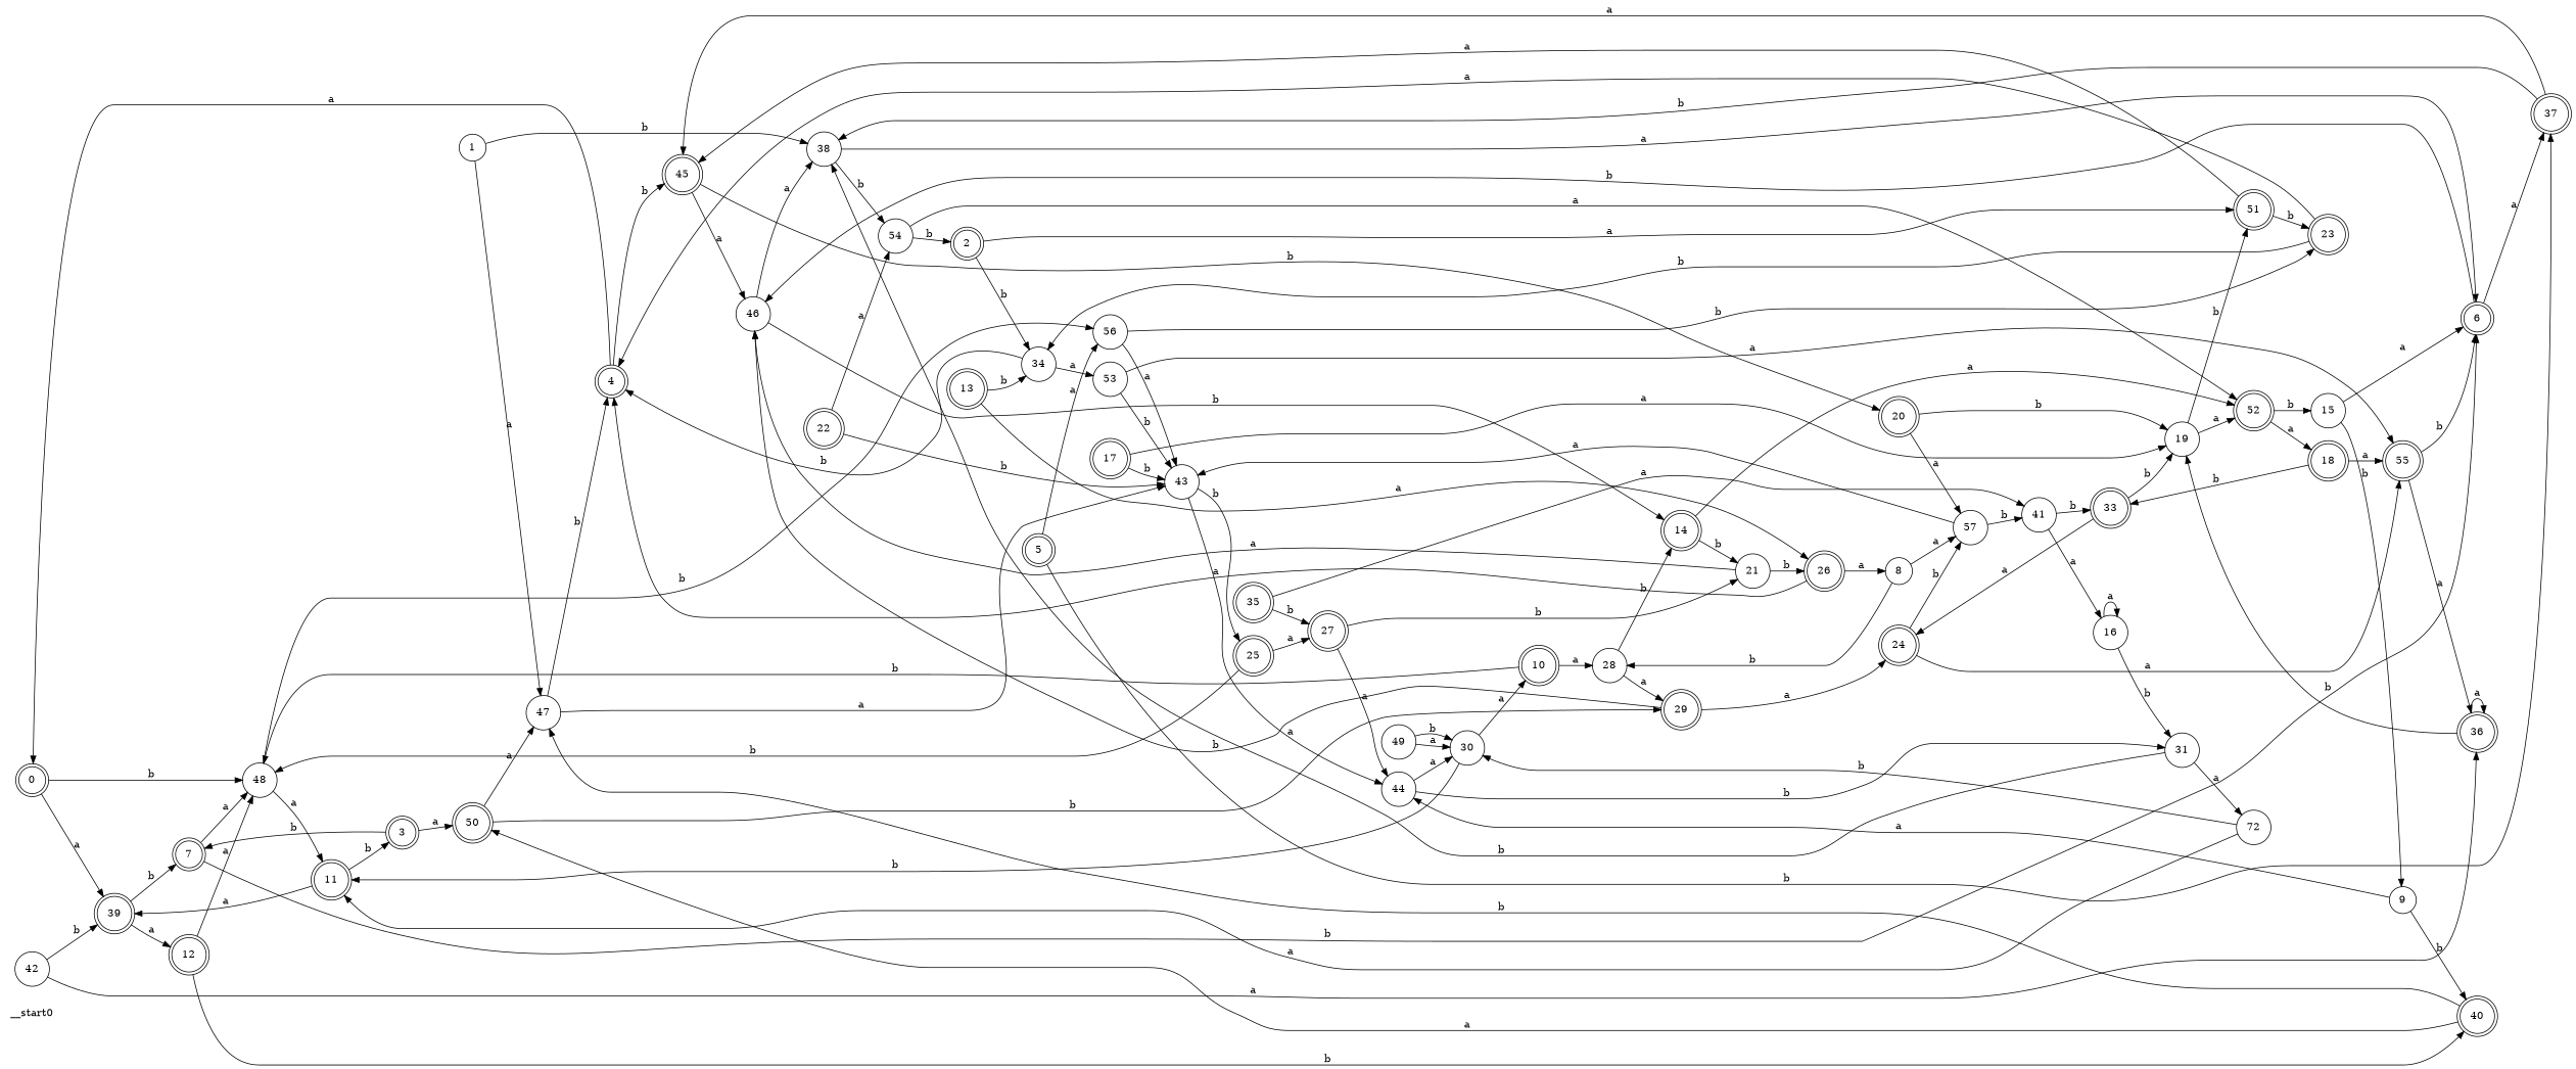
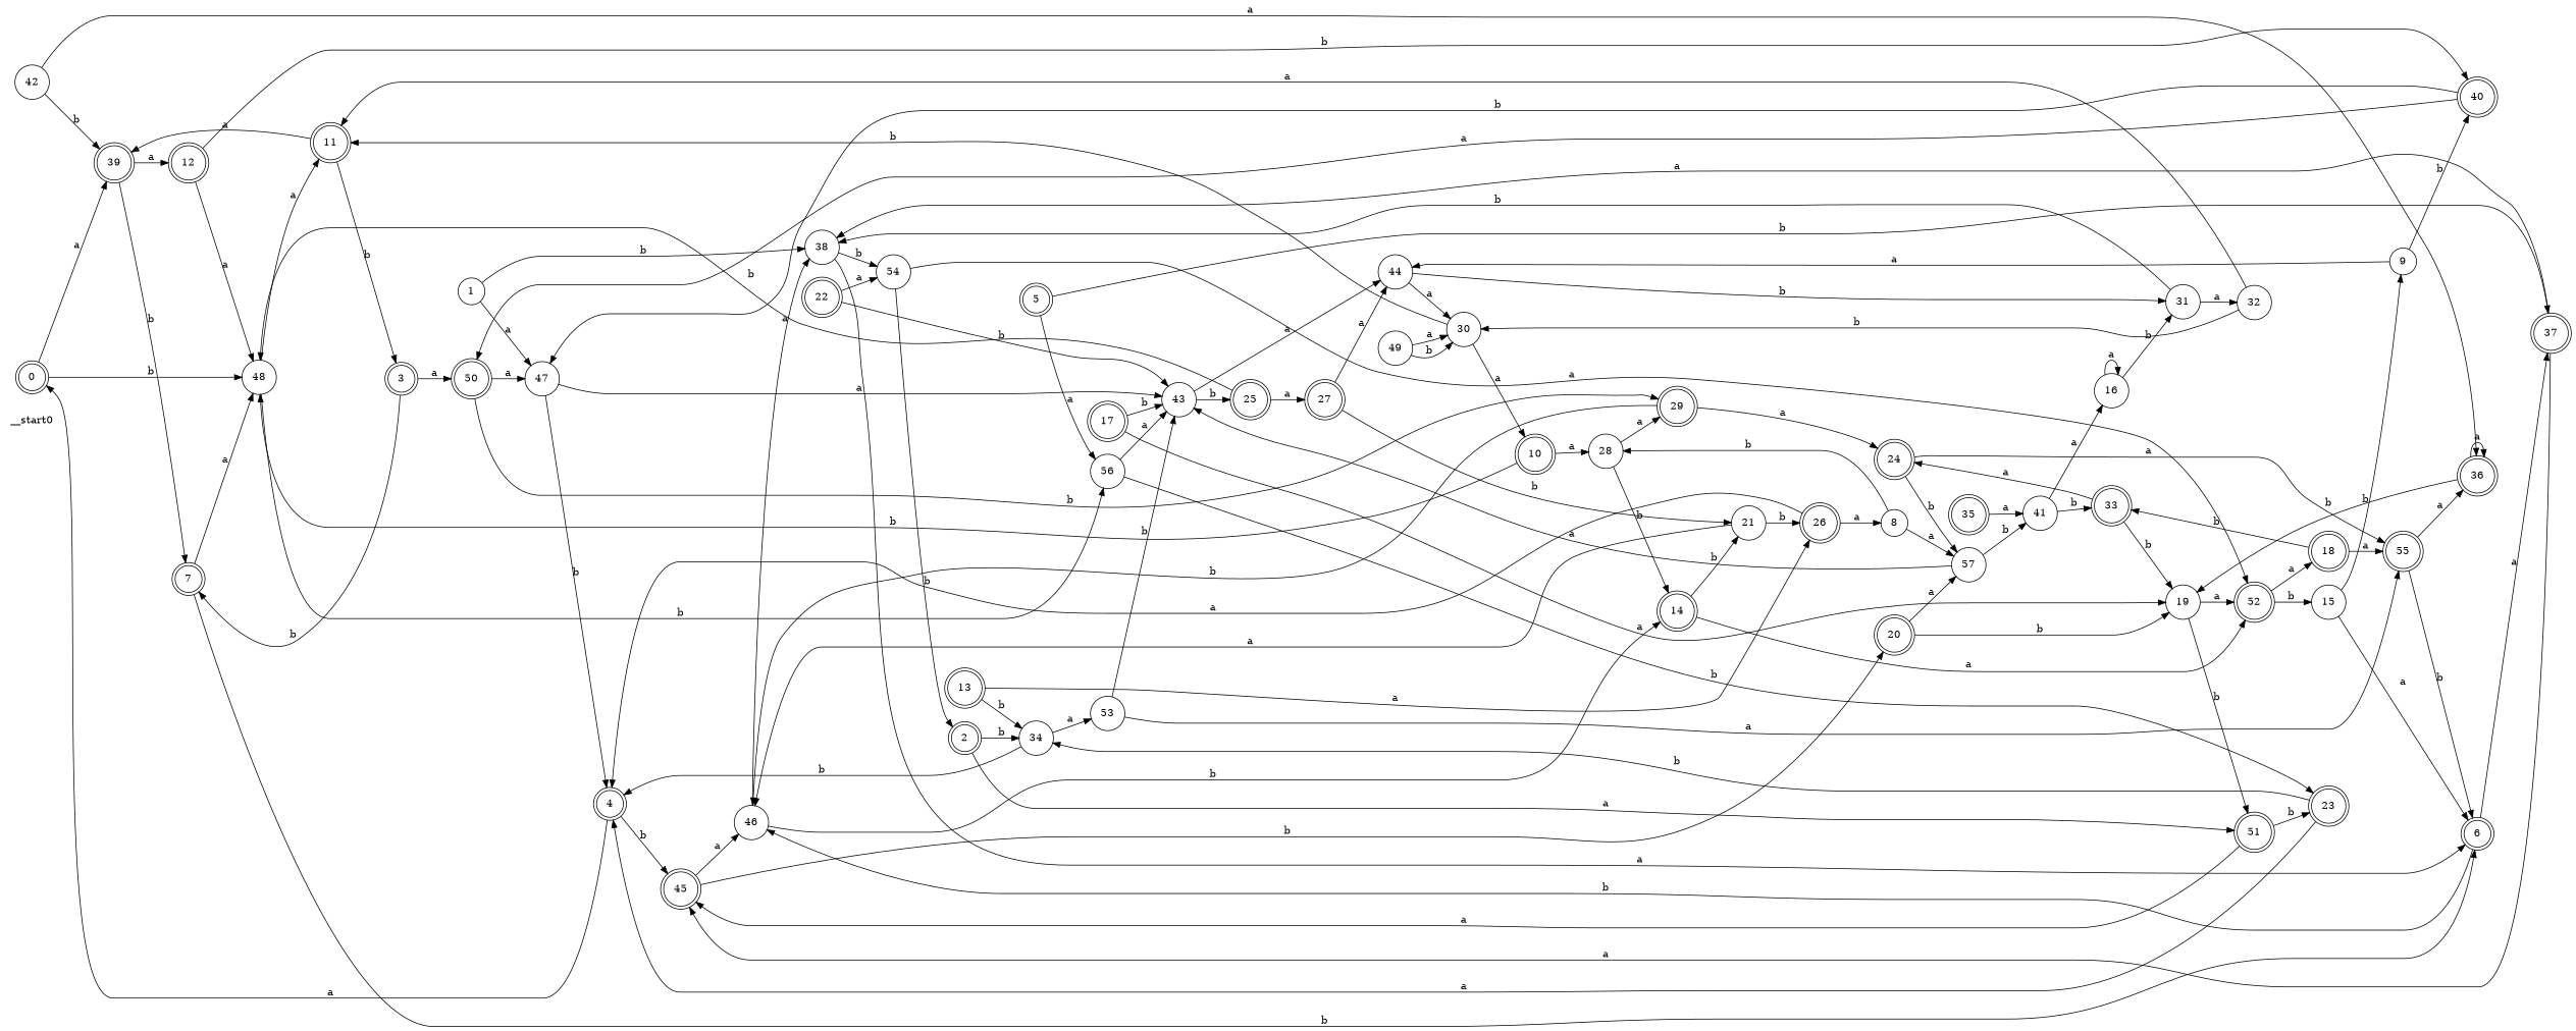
  digraph {
    rankdir=LR
    node [shape=doublecircle color=black fillcolor=white style="rounded,filled"]
    __start0 [shape=none color="" fillcolor="" style=""]
    n2 [label=0]
    n3 [label=39]
    n4 [label=48 shape=circle style=filled]
    n5 [label=30 shape=circle style=filled]
    n6 [label=10]
    n7 [label=11]
    n8 [label=7]
    n9 [label=12]
    n10 [label=1 shape=circle style=filled]
    n11 [label=38 shape=circle style=filled]
    n12 [label=47 shape=circle style=filled]
    n13 [label=6]
    n14 [label=54 shape=circle style=filled]
    n15 [label=4]
    n16 [label=43 shape=circle style=filled]
    n17 [label=2]
    n18 [label=34 shape=circle style=filled]
    n19 [label=51]
    n20 [label=53 shape=circle style=filled]
    n21 [label=45]
    n22 [label=23]
    n23 [label=3]
    n24 [label=50]
    n25 [label=29]
    n26 [label=46 shape=circle style=filled]
    n27 [label=20]
    n28 [label=5]
    n29 [label=37]
    n30 [label=56 shape=circle style=filled]
    n31 [label=14]
    n32 [label=8 shape=circle style=filled]
    n33 [label=28 shape=circle style=filled]
    n34 [label=57 shape=circle style=filled]
    n35 [label=41 shape=circle style=filled]
    n36 [label=9 shape=circle style=filled]
    n37 [label=40]
    n38 [label=44 shape=circle style=filled]
    n39 [label=31 shape=circle style=filled]
    n40 [label=13]
    n41 [label=26]
    n42 [label=21 shape=circle style=filled]
    n43 [label=52]
    n44 [label=15 shape=circle style=filled]
    n45 [label=18]
    n46 [label=16 shape=circle style=filled]
-   n47 [label=72 shape=circle style=filled]
+   n47 [label=32 shape=circle style=filled]
    n48 [label=17]
    n49 [label=19 shape=circle style=filled]
    n50 [label=25]
    n51 [label=33]
    n52 [label=55]
    n53 [label=24]
    n54 [label=36]
    n55 [label=22]
    n56 [label=27]
    n57 [label=35]
    n58 [label=42 shape=circle style=filled]
    n59 [label=49 shape=circle style=filled]
    n2 -> n3 [label=a]
    n2 -> n4 [label=b]
    n3 -> n8 [label=b]
    n3 -> n9 [label=a]
    n4 -> n7 [label=a]
    n4 -> n30 [label=b]
    n5 -> n6 [label=a]
    n5 -> n7 [label=b]
    n6 -> n4 [label=b]
    n6 -> n33 [label=a]
    n7 -> n3 [label=a]
    n7 -> n23 [label=b]
    n8 -> n4 [label=a]
    n8 -> n13 [label=b]
    n9 -> n4 [label=a]
    n9 -> n37 [label=b]
    n10 -> n11 [label=b]
    n10 -> n12 [label=a]
    n11 -> n13 [label=a]
    n11 -> n14 [label=b]
    n12 -> n15 [label=b]
    n12 -> n16 [label=a]
    n13 -> n26 [label=b]
    n13 -> n29 [label=a]
    n14 -> n17 [label=b]
    n14 -> n43 [label=a]
    n15 -> n2 [label=a]
    n15 -> n21 [label=b]
    n16 -> n38 [label=a]
    n16 -> n50 [label=b]
    n17 -> n18 [label=b]
    n17 -> n19 [label=a]
    n18 -> n15 [label=b]
    n18 -> n20 [label=a]
    n19 -> n21 [label=a]
    n19 -> n22 [label=b]
    n20 -> n16 [label=b]
    n20 -> n52 [label=a]
    n21 -> n26 [label=a]
    n21 -> n27 [label=b]
    n22 -> n15 [label=a]
    n22 -> n18 [label=b]
    n23 -> n8 [label=b]
    n23 -> n24 [label=a]
    n24 -> n12 [label=a]
    n24 -> n25 [label=b]
    n25 -> n26 [label=b]
    n25 -> n53 [label=a]
    n26 -> n11 [label=a]
    n26 -> n31 [label=b]
    n27 -> n34 [label=a]
    n27 -> n49 [label=b]
    n28 -> n29 [label=b]
    n28 -> n30 [label=a]
-   n29 -> n11 [label=b]
+   n29 -> n11 [label=a]
    n29 -> n21 [label=a]
    n30 -> n16 [label=a]
    n30 -> n22 [label=b]
    n31 -> n42 [label=b]
    n31 -> n43 [label=a]
    n32 -> n33 [label=b]
    n32 -> n34 [label=a]
    n33 -> n25 [label=a]
    n33 -> n31 [label=b]
    n34 -> n16 [label=a]
    n34 -> n35 [label=b]
    n35 -> n46 [label=a]
    n35 -> n51 [label=b]
    n36 -> n37 [label=b]
    n36 -> n38 [label=a]
    n37 -> n12 [label=b]
    n37 -> n24 [label=a]
    n38 -> n5 [label=a]
    n38 -> n39 [label=b]
    n39 -> n11 [label=b]
    n39 -> n47 [label=a]
    n40 -> n18 [label=b]
    n40 -> n41 [label=a]
    n41 -> n15 [label=a]
    n41 -> n32 [label=a]
    n42 -> n26 [label=a]
    n42 -> n41 [label=b]
    n43 -> n44 [label=b]
    n43 -> n45 [label=a]
    n44 -> n13 [label=a]
    n44 -> n36 [label=b]
    n45 -> n51 [label=b]
    n45 -> n52 [label=a]
    n46 -> n39 [label=b]
    n46 -> n46 [label=a]
    n47 -> n5 [label=b]
    n47 -> n7 [label=a]
    n48 -> n16 [label=b]
    n48 -> n49 [label=a]
    n49 -> n19 [label=b]
    n49 -> n43 [label=a]
    n50 -> n4 [label=b]
    n50 -> n56 [label=a]
    n51 -> n49 [label=b]
    n51 -> n53 [label=a]
    n52 -> n13 [label=b]
    n52 -> n54 [label=a]
    n53 -> n34 [label=b]
    n53 -> n52 [label=a]
    n54 -> n49 [label=b]
    n54 -> n54 [label=a]
    n55 -> n14 [label=a]
    n55 -> n16 [label=b]
    n56 -> n38 [label=a]
    n56 -> n42 [label=b]
    n57 -> n35 [label=a]
-   n57 -> n56 [label=b]
    n58 -> n3 [label=b]
    n58 -> n54 [label=a]
    n59 -> n5 [label=a]
    n59 -> n5 [label=b]
  }
